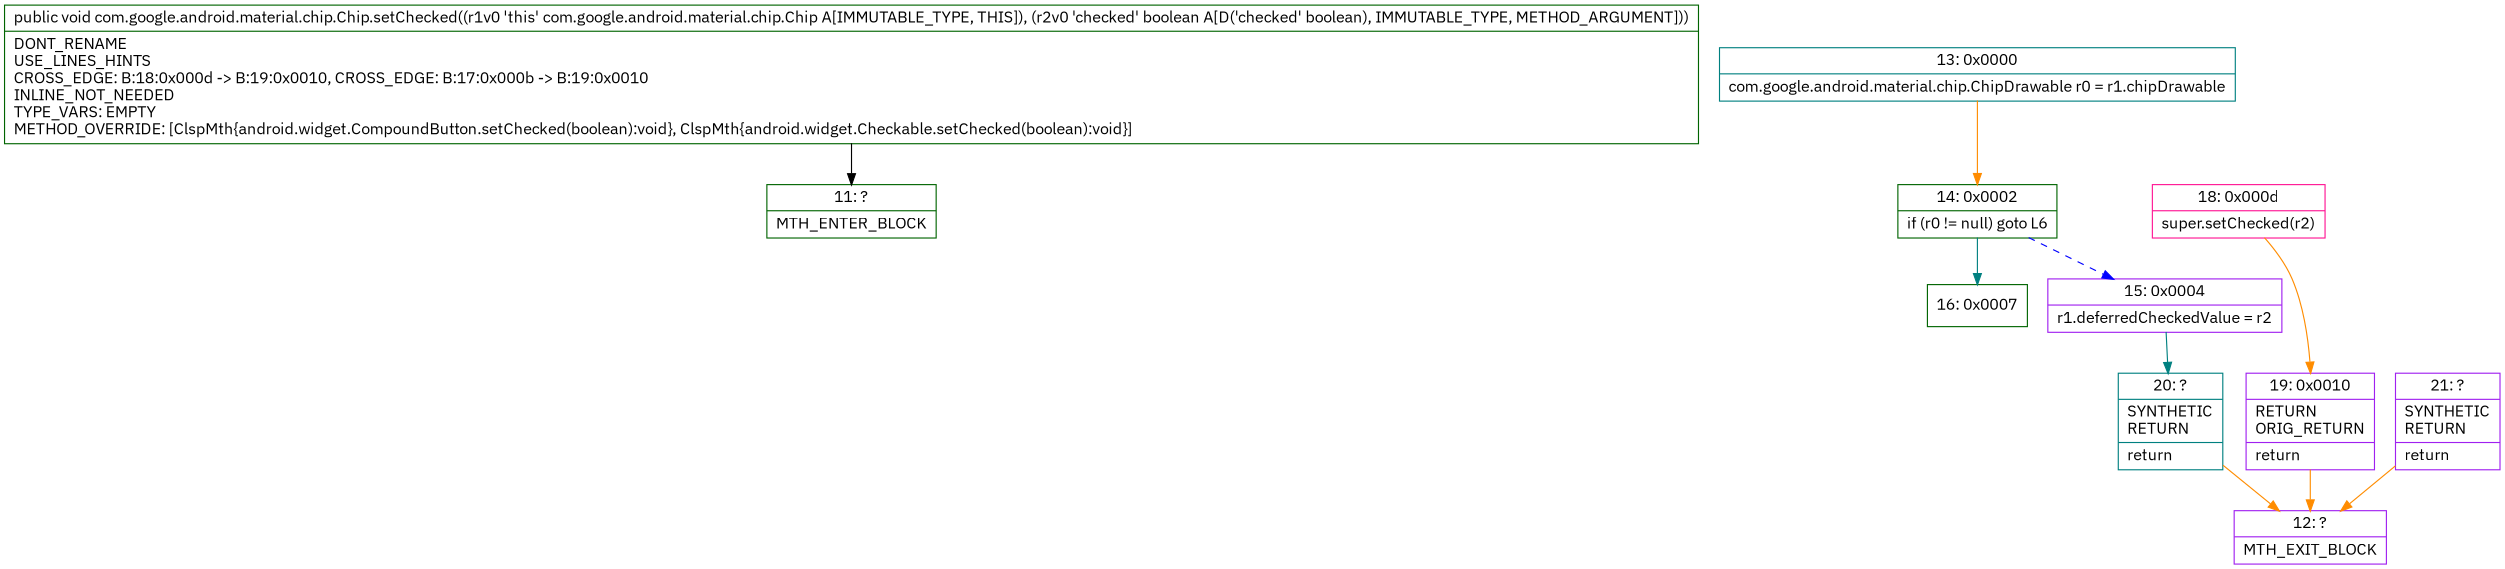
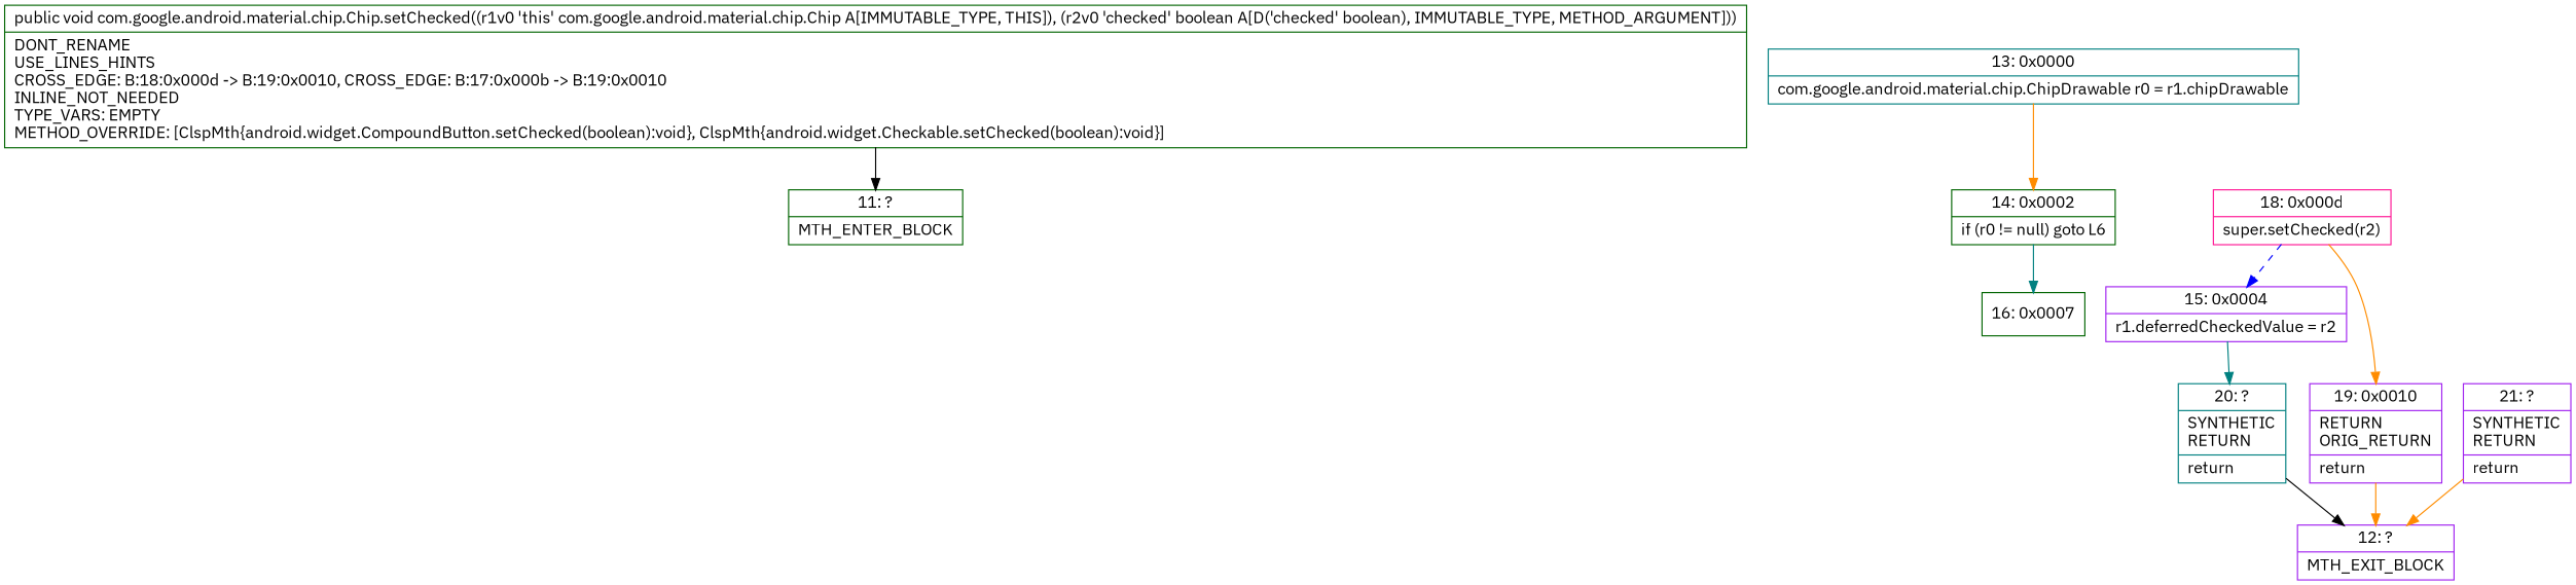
  digraph {
    fontname="IBM Plex Sans"
    node [color=darkgreen fontname="IBM Plex Sans" shape=record]
    edge [color=darkorange fontname="IBM Plex Sans"]
    n1 [label="{11\:\ ?|MTH_ENTER_BLOCK\l}"]
    n2 [color=teal label="{13\:\ 0x0000|com.google.android.material.chip.ChipDrawable r0 = r1.chipDrawable\l}"]
    n3 [label="{14\:\ 0x0002|if (r0 != null) goto L6\l}"]
    n4 [color=purple label="{15\:\ 0x0004|r1.deferredCheckedValue = r2\l}"]
    n5 [label="{16\:\ 0x0007}"]
    n6 [color=teal label="{20\:\ ?|SYNTHETIC\lRETURN\l|return\l}"]
    n7 [color=purple label="{12\:\ ?|MTH_EXIT_BLOCK\l}"]
    n8 [color=deeppink label="{18\:\ 0x000d|super.setChecked(r2)\l}"]
    n9 [color=purple label="{19\:\ 0x0010|RETURN\lORIG_RETURN\l|return\l}"]
    n10 [color=purple label="{21\:\ ?|SYNTHETIC\lRETURN\l|return\l}"]
    n11 [label="{public void com.google.android.material.chip.Chip.setChecked((r1v0 'this' com.google.android.material.chip.Chip A[IMMUTABLE_TYPE, THIS]), (r2v0 'checked' boolean A[D('checked' boolean), IMMUTABLE_TYPE, METHOD_ARGUMENT]))  | DONT_RENAME\lUSE_LINES_HINTS\lCROSS_EDGE: B:18:0x000d \-\> B:19:0x0010, CROSS_EDGE: B:17:0x000b \-\> B:19:0x0010\lINLINE_NOT_NEEDED\lTYPE_VARS: EMPTY\lMETHOD_OVERRIDE: [ClspMth\{android.widget.CompoundButton.setChecked(boolean):void\}, ClspMth\{android.widget.Checkable.setChecked(boolean):void\}]\l}"]
    n2 -> n3
-   n3 -> n4 [color=blue style=dashed]
+   n8 -> n4 [color=blue style=dashed]
    n3 -> n5 [color=teal]
    n4 -> n6 [color=teal]
-   n6 -> n7
+   n6 -> n7 [color=black]
    n8 -> n9
    n9 -> n7
    n10 -> n7
    n11 -> n1 [color=black]
  }
